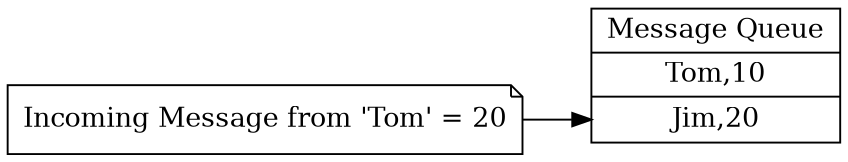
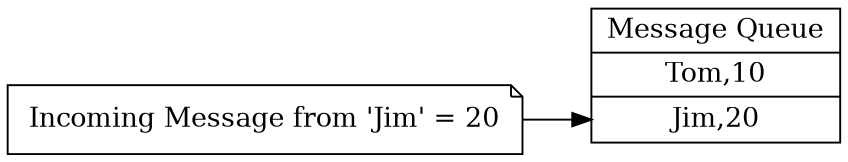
  digraph {
    rankdir=LR
-   n1 [label="Incoming Message from 'Tom' = 20" shape=note]
+   n1 [label="Incoming Message from 'Jim' = 20" shape=note]
    n2 [label="Message Queue|Tom,10|<m> Jim,20" shape=record]
    n1 -> n2 [headport=m]
  }
